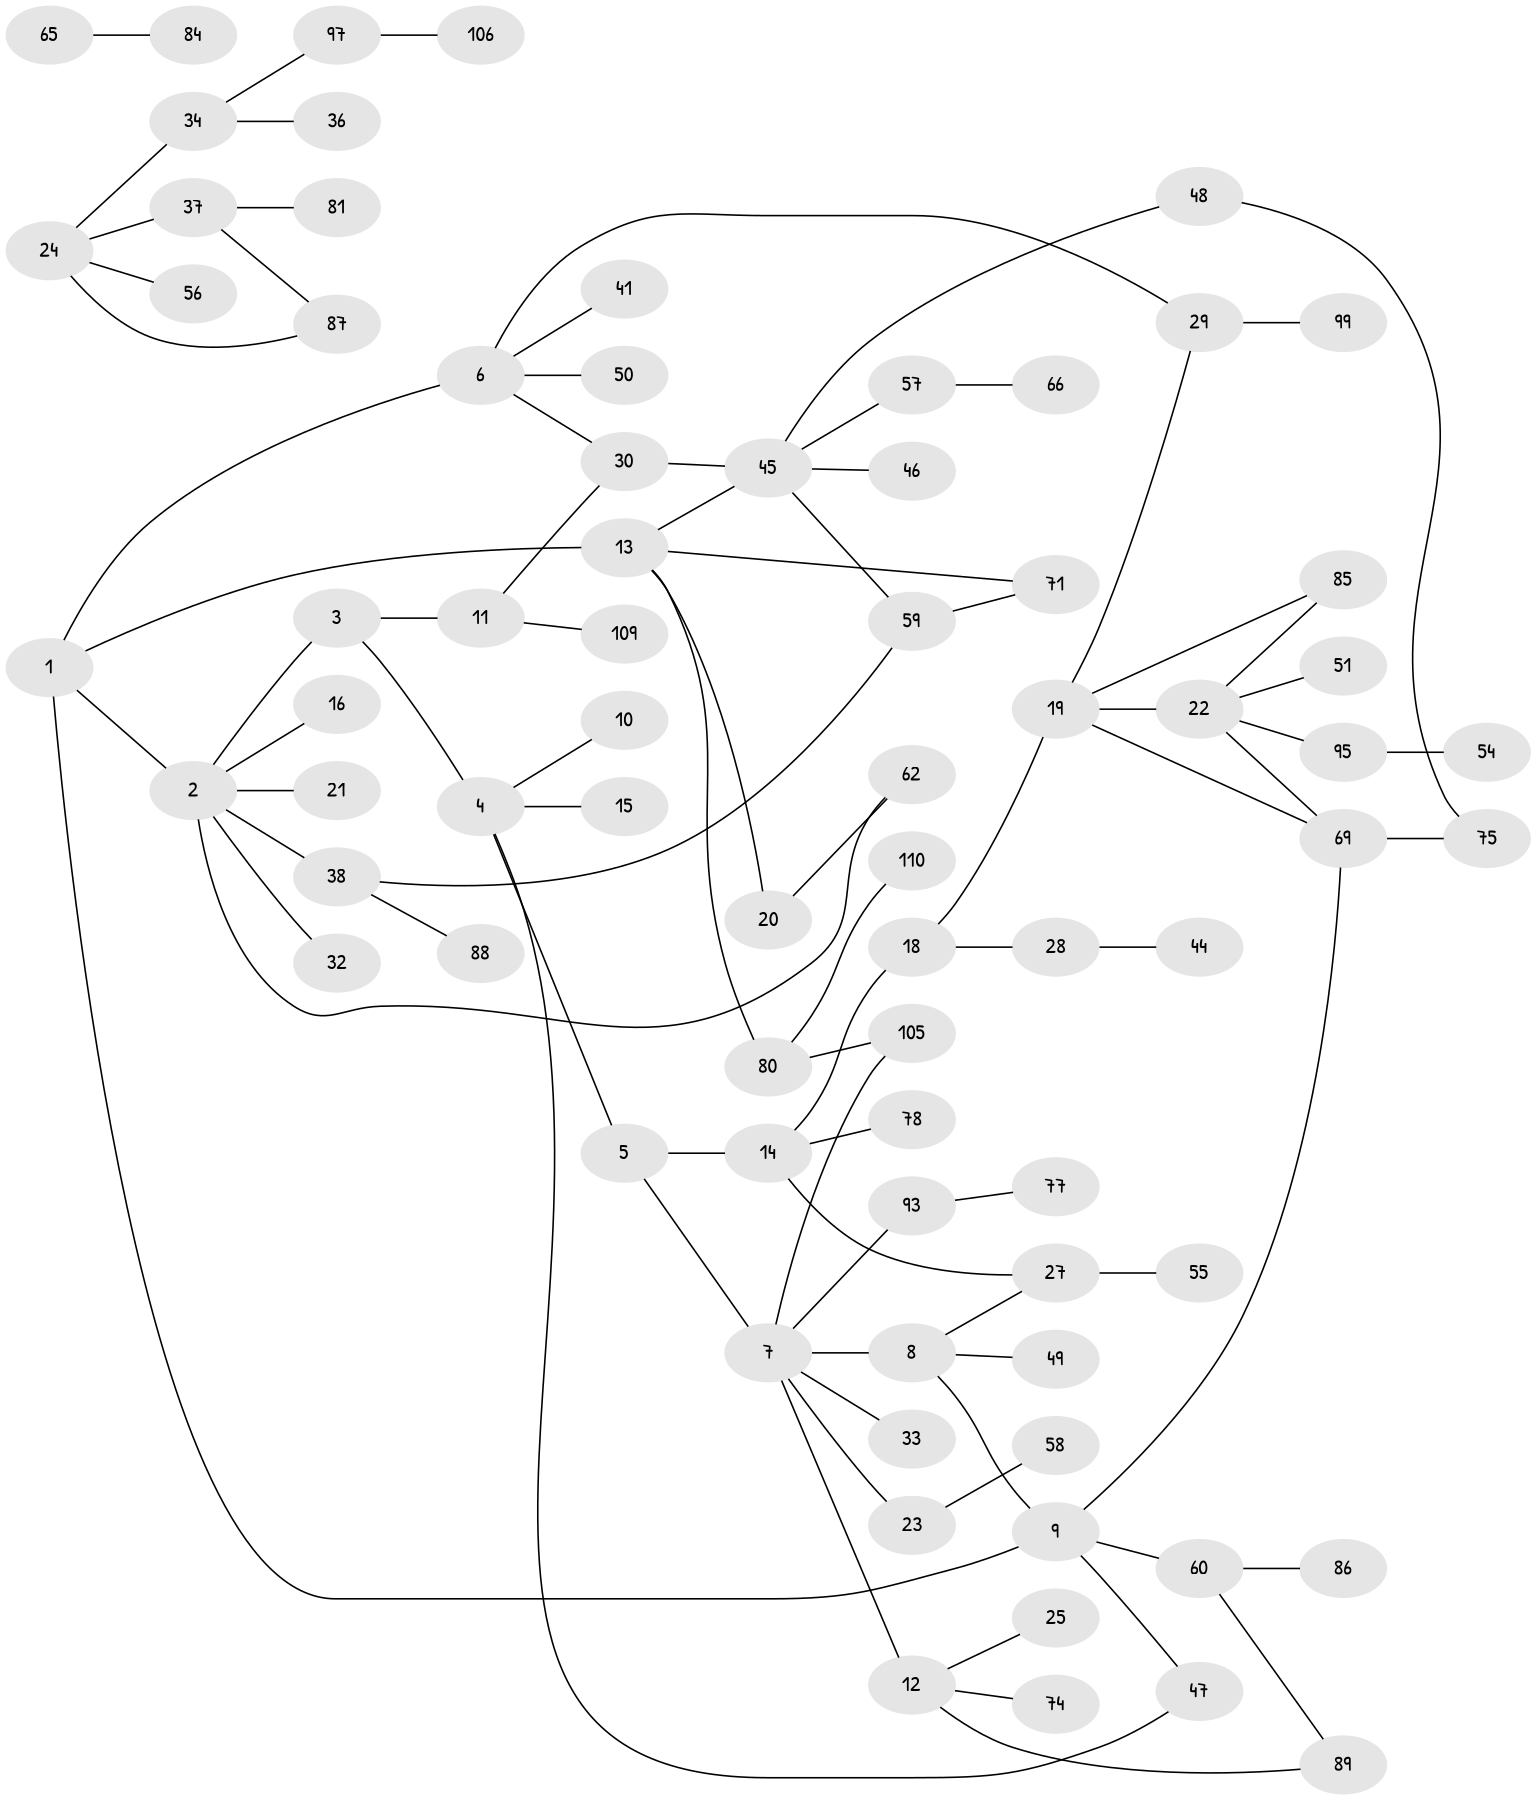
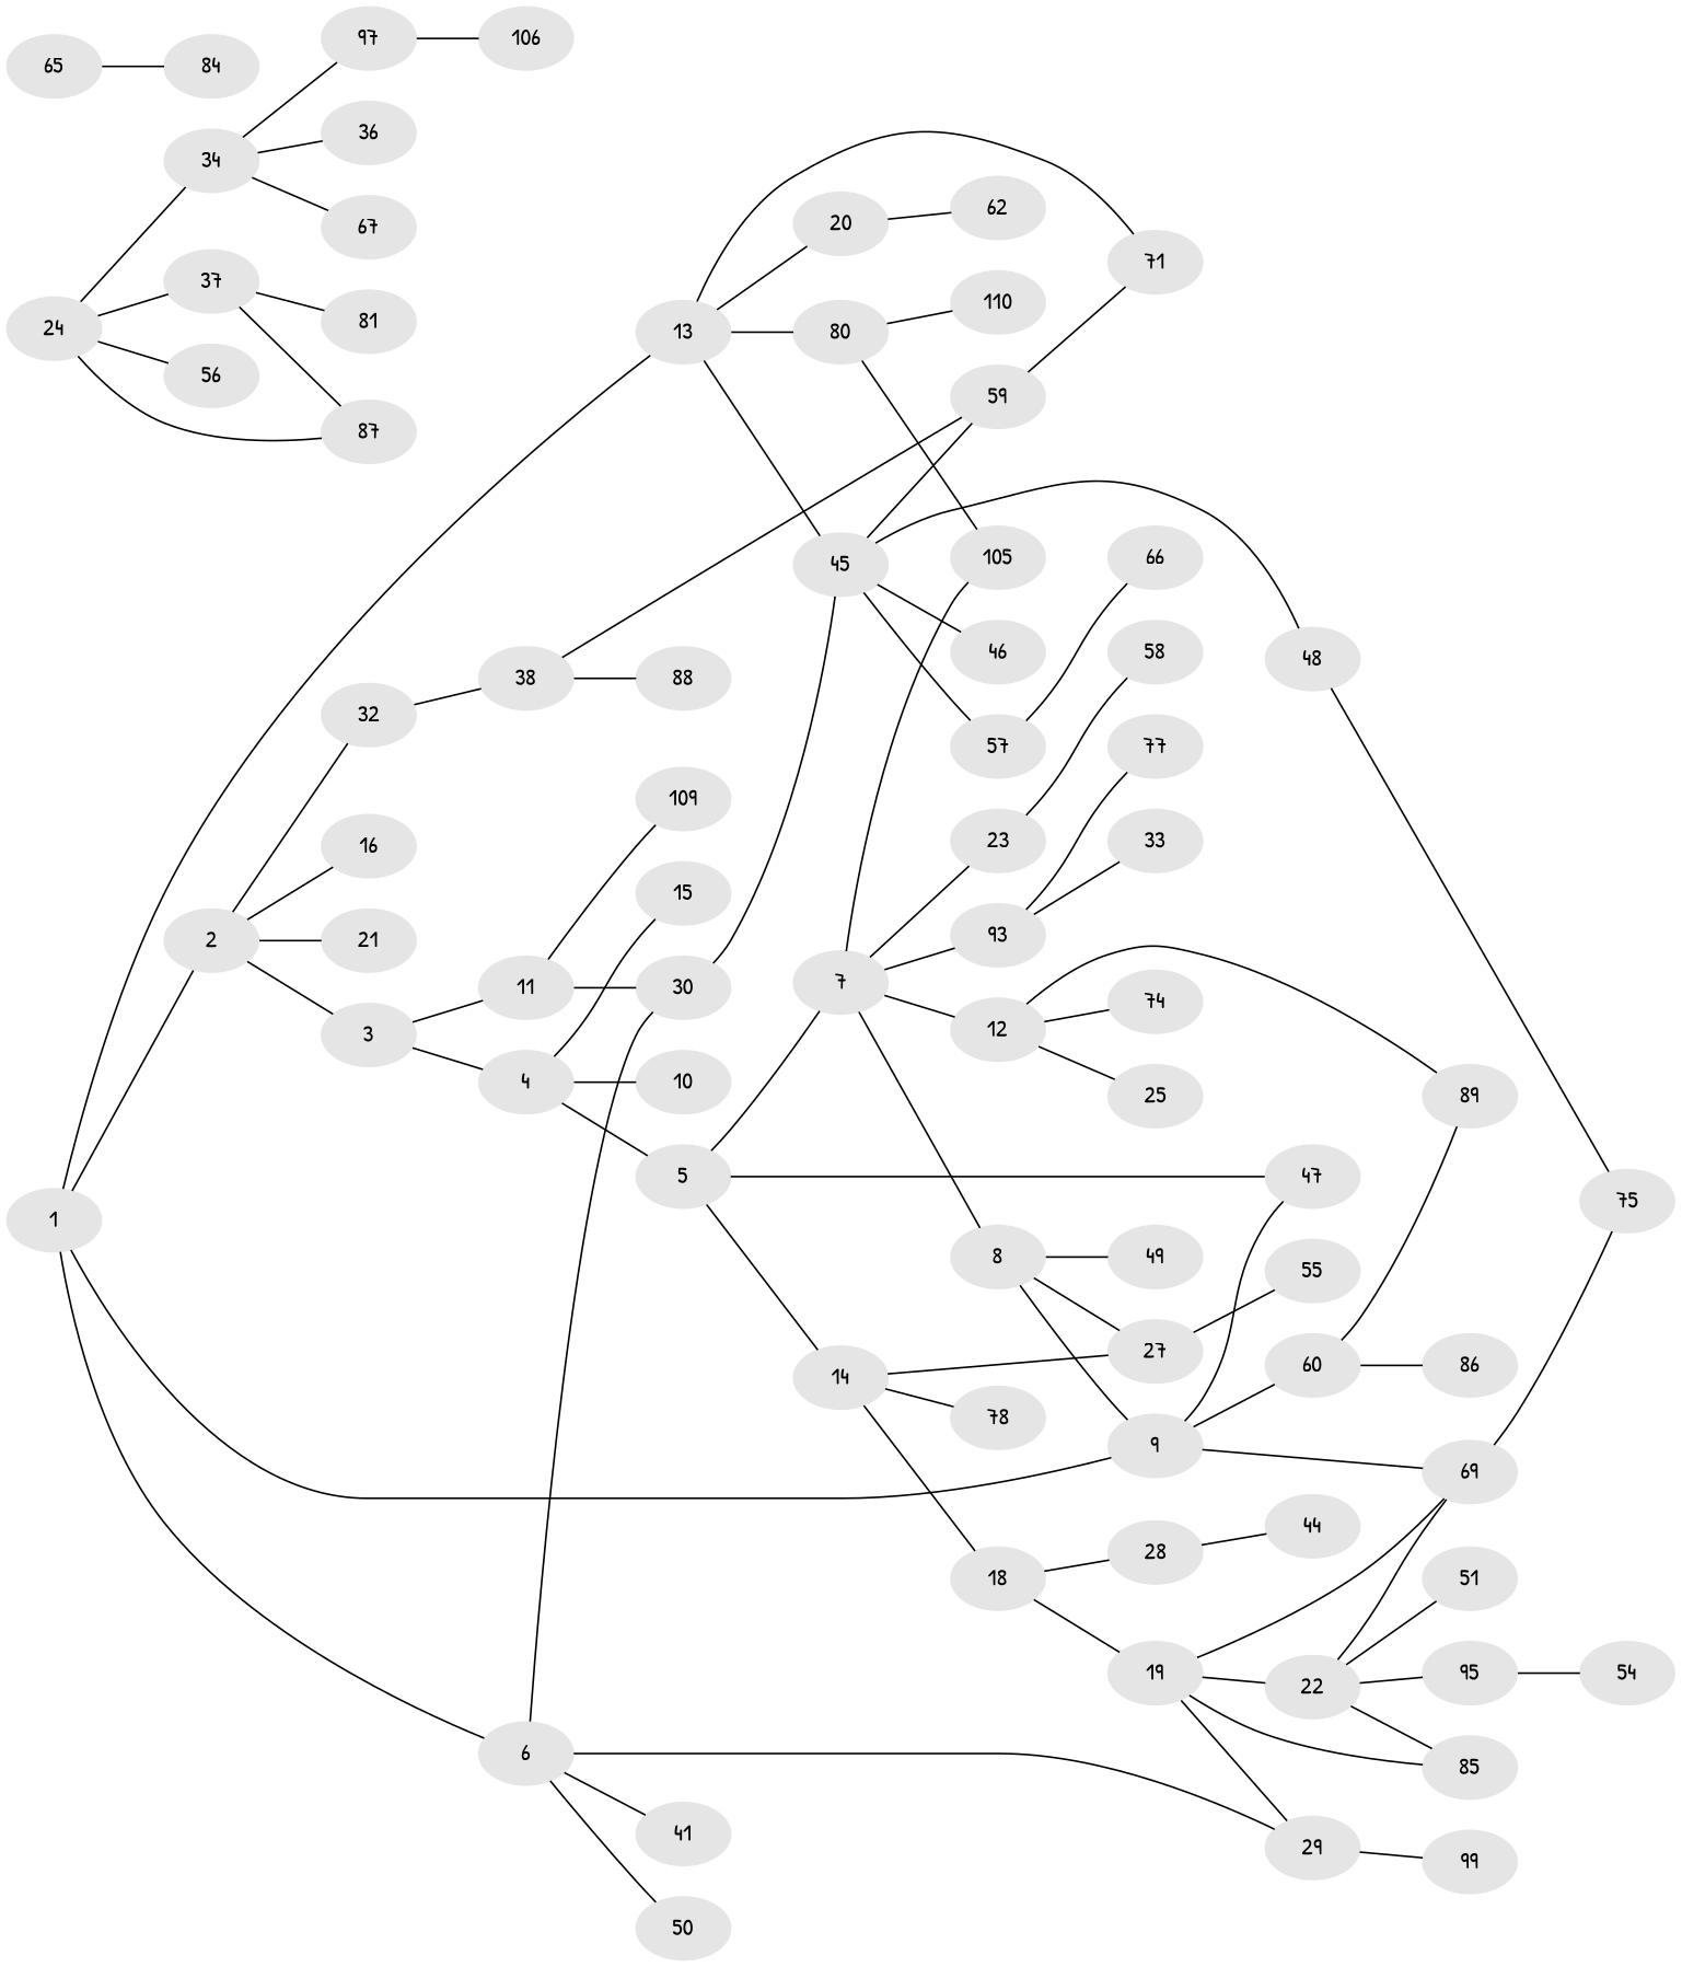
  graph {
    fontname="Patrick Hand"
    rankdir=LR
    node [color=gray90 fontname="Patrick Hand" style=filled]
    edge [fontname="Patrick Hand"]
    1
    2
    6
    9
    13 [super="+26"]
    3
    16
    21 [super="+68"]
    32
    62 [super="+104"]
    29 [super="+94+31"]
    30 [super="+79+52"]
    41
    50
    47 [super="+83"]
    60 [super="+73"]
    69 [super="+72"]
    20
    45
    71
    80
    4 [super="+39"]
    11
    38
    97 [super="+98"]
    106
    5
    10 [super="+91"]
    15
    109
    7
    14
    8
    12 [super="+92"]
    23
    33
    93
    105
    27
    18
    78
    99
    49
    25
    74
    89
    58 [super="+108+64"]
    77
    55
    86
    65
    84
    75
    19
    28
    59 [super="+107+61"]
    46 [super="+96"]
    48
    57
    110
    24 [super="+43"]
    34 [super="+40"]
    37 [super="+82"]
    56 [super="+70"]
    87
    22
    85
    44
    51
    n70 [label=95]
    54
    36
+   67
    81
    88
    66
    1 -- 2
    1 -- 6
    1 -- 9
    1 -- 13
    2 -- 3
    2 -- 16
    2 -- 21
    2 -- 32
-   2 -- 62
    6 -- 29
    6 -- 30
    6 -- 41
    6 -- 50
    9 -- 47
    9 -- 60
    9 -- 69
    13 -- 20
    13 -- 45
    13 -- 71
    13 -- 80
    3 -- 4
    3 -- 11
-   2 -- 38
+   32 -- 38
    29 -- 99
    30 -- 45
    60 -- 89
    60 -- 86
    69 -- 75
    20 -- 62
    45 -- 59
    45 -- 46
    45 -- 48
    45 -- 57
    80 -- 105
    80 -- 110
-   4 -- 47
+   5 -- 47
    4 -- 5
    4 -- 10
    4 -- 15
    11 -- 30
    11 -- 109
    38 -- 59
    38 -- 88
    97 -- 106
    5 -- 7
    5 -- 14
    7 -- 8
    7 -- 12
    7 -- 23
-   7 -- 33
+   93 -- 33
    7 -- 93
    7 -- 105
    14 -- 27
    14 -- 18
    14 -- 78
    8 -- 9
    8 -- 27
    8 -- 49
    12 -- 25
    12 -- 74
    12 -- 89
    23 -- 58
    93 -- 77
    27 -- 55
    18 -- 19
    18 -- 28
    65 -- 84
    19 -- 29
    19 -- 69
    19 -- 22
    19 -- 85
    28 -- 44
    59 -- 71
    48 -- 75
    57 -- 66
    24 -- 34
    24 -- 37
    24 -- 56
    24 -- 87
    34 -- 97
    34 -- 36
+   34 -- 67
    37 -- 87
    37 -- 81
    22 -- 69
    22 -- 85
    22 -- 51
    22 -- n70
    n70 -- 54
  }
